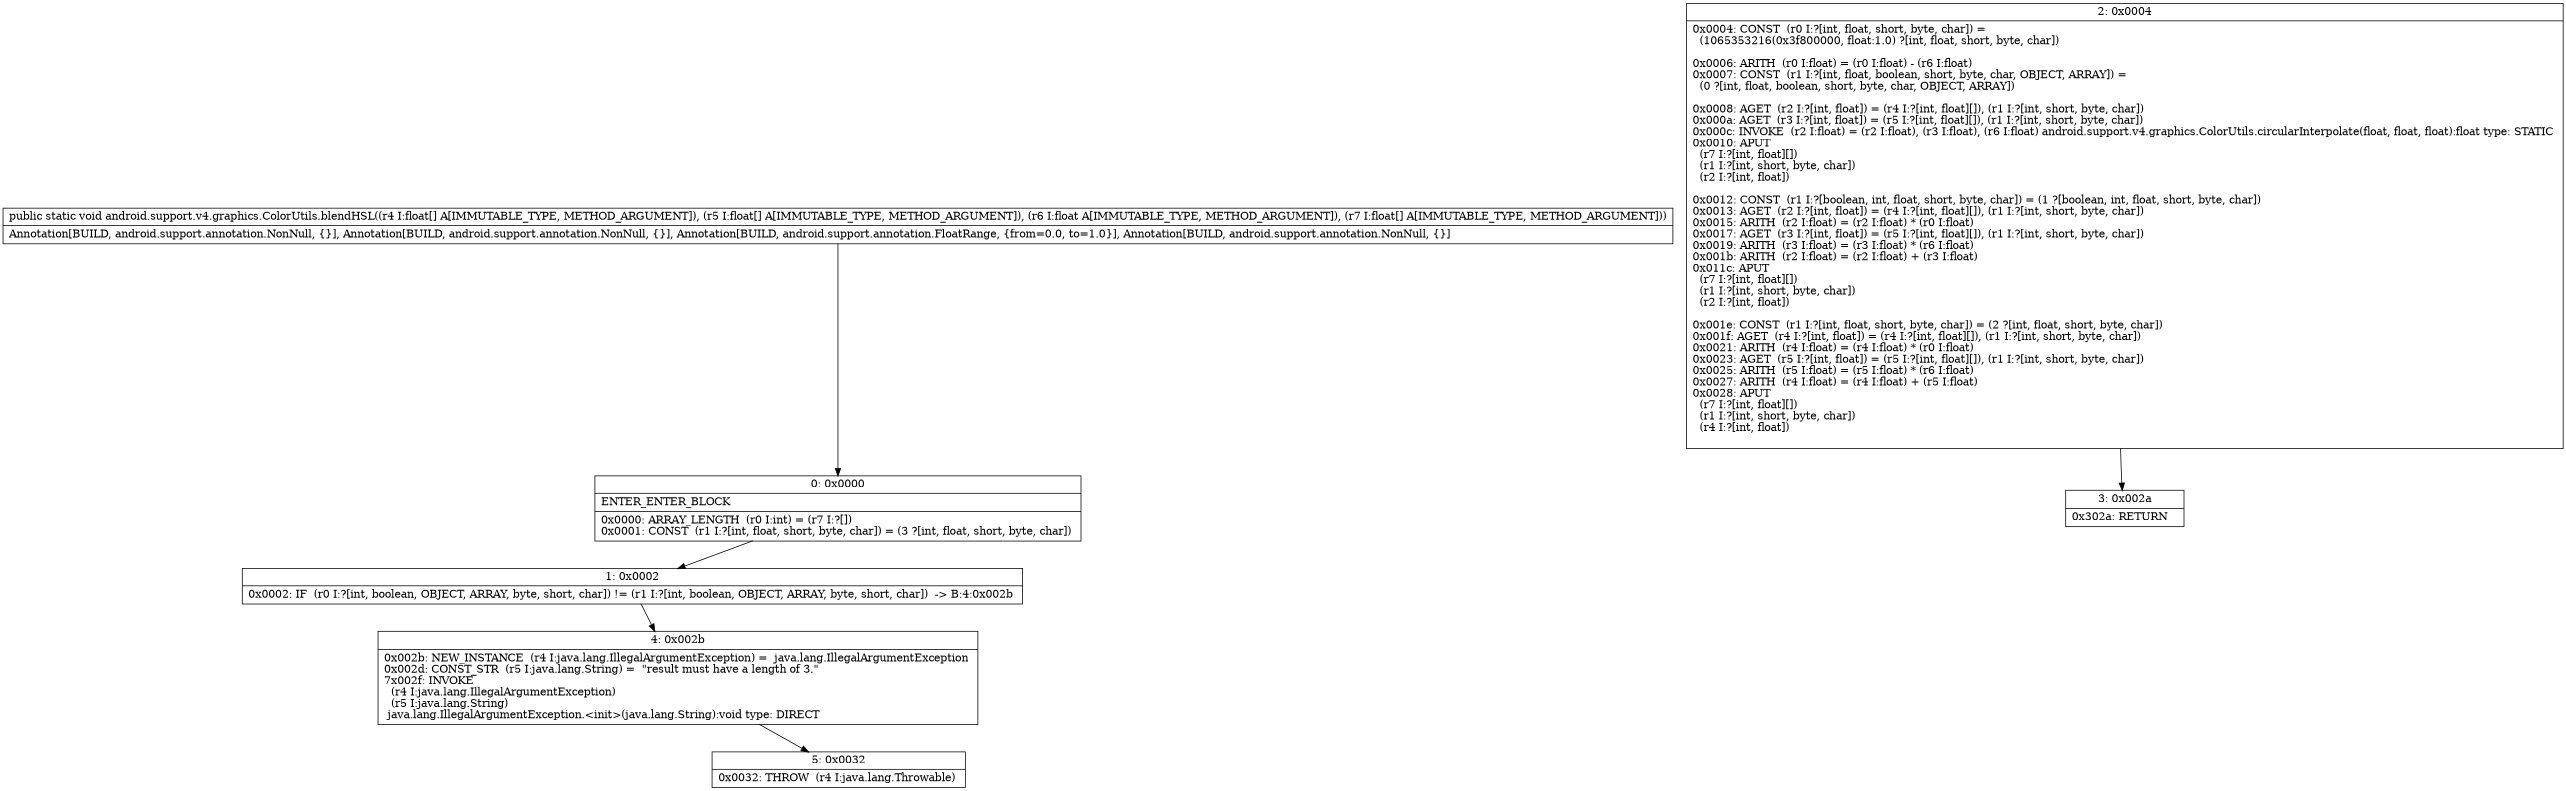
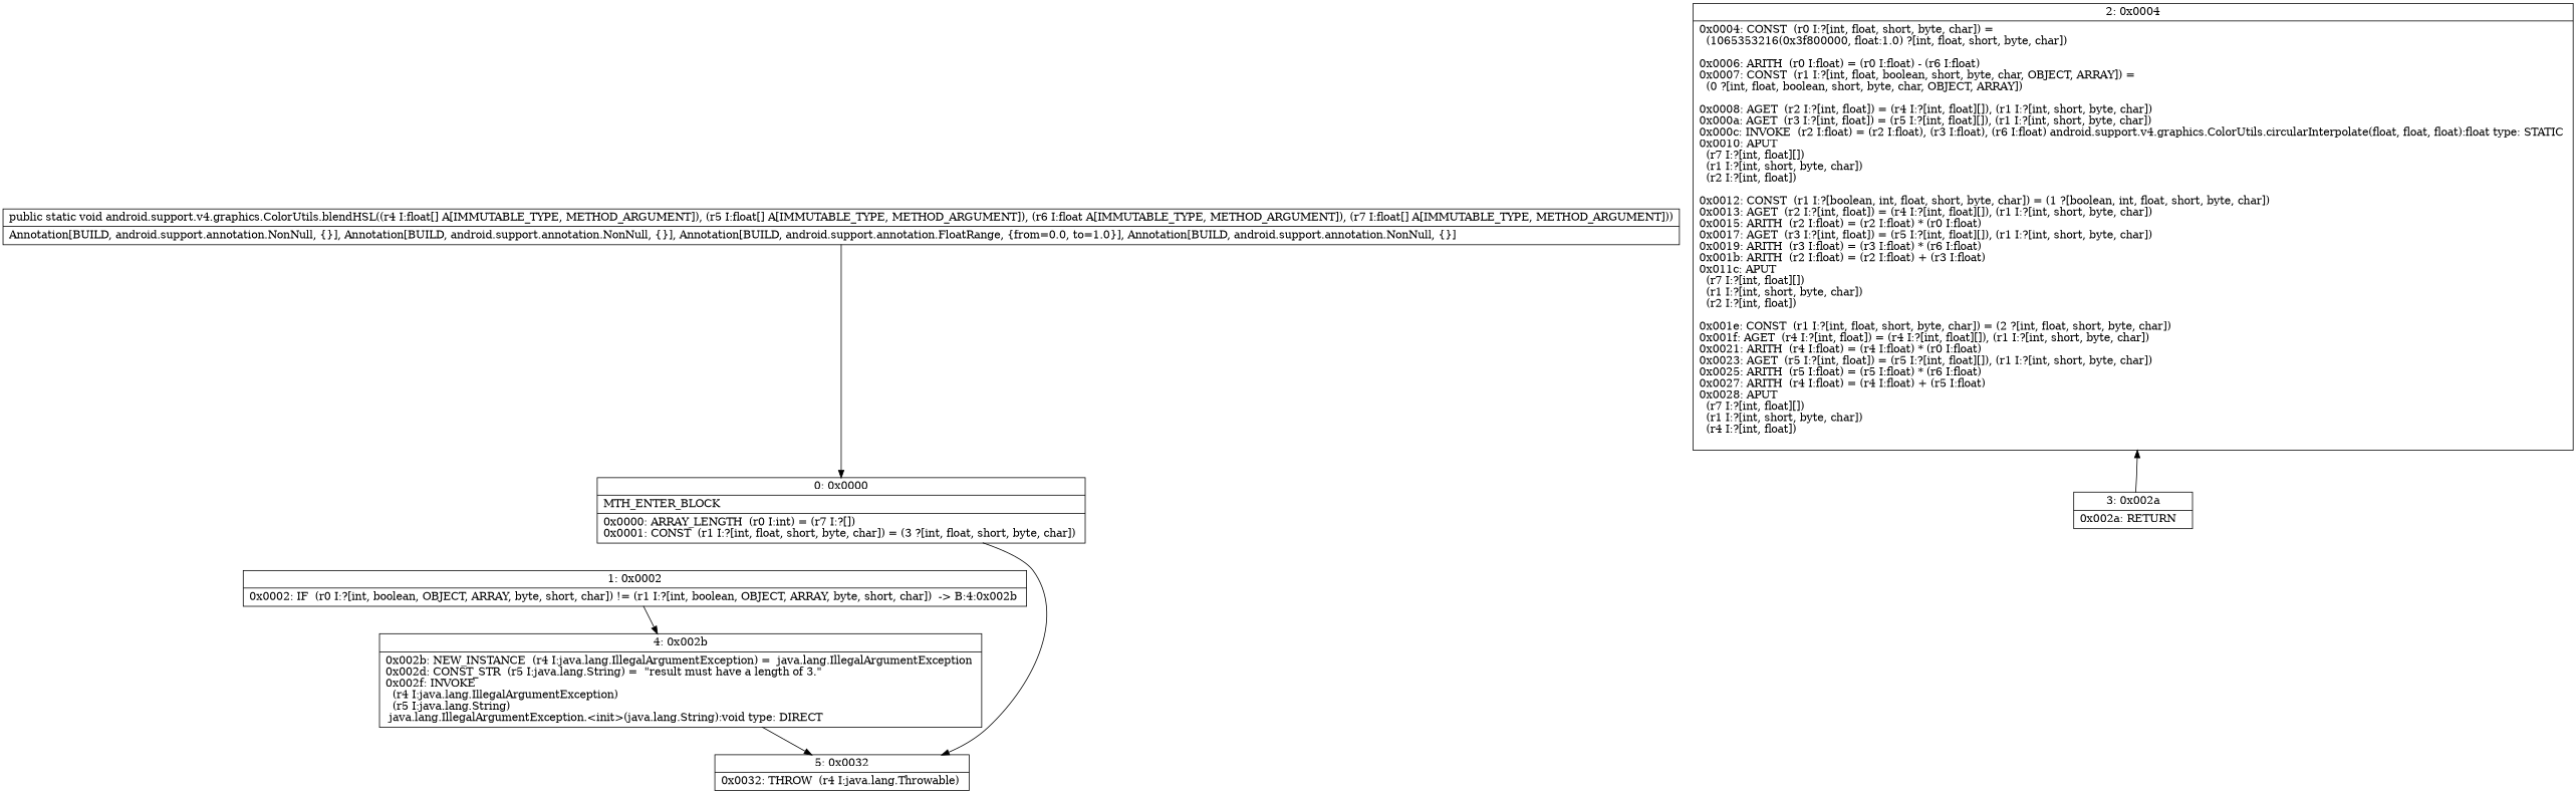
  digraph {
    node [shape=record]
-   n1 [label="{0\:\ 0x0000|ENTER_ENTER_BLOCK\l|0x0000: ARRAY_LENGTH  (r0 I:int) = (r7 I:?[]) \l0x0001: CONST  (r1 I:?[int, float, short, byte, char]) = (3 ?[int, float, short, byte, char]) \l}"]
+   n1 [label="{0\:\ 0x0000|MTH_ENTER_BLOCK\l|0x0000: ARRAY_LENGTH  (r0 I:int) = (r7 I:?[]) \l0x0001: CONST  (r1 I:?[int, float, short, byte, char]) = (3 ?[int, float, short, byte, char]) \l}"]
    n2 [label="{1\:\ 0x0002|0x0002: IF  (r0 I:?[int, boolean, OBJECT, ARRAY, byte, short, char]) != (r1 I:?[int, boolean, OBJECT, ARRAY, byte, short, char])  \-\> B:4:0x002b \l}"]
-   n3 [label="{4\:\ 0x002b|0x002b: NEW_INSTANCE  (r4 I:java.lang.IllegalArgumentException) =  java.lang.IllegalArgumentException \l0x002d: CONST_STR  (r5 I:java.lang.String) =  \"result must have a length of 3.\" \l7x002f: INVOKE  \l  (r4 I:java.lang.IllegalArgumentException)\l  (r5 I:java.lang.String)\l java.lang.IllegalArgumentException.\<init\>(java.lang.String):void type: DIRECT \l}"]
+   n3 [label="{4\:\ 0x002b|0x002b: NEW_INSTANCE  (r4 I:java.lang.IllegalArgumentException) =  java.lang.IllegalArgumentException \l0x002d: CONST_STR  (r5 I:java.lang.String) =  \"result must have a length of 3.\" \l0x002f: INVOKE  \l  (r4 I:java.lang.IllegalArgumentException)\l  (r5 I:java.lang.String)\l java.lang.IllegalArgumentException.\<init\>(java.lang.String):void type: DIRECT \l}"]
    n4 [label="{2\:\ 0x0004|0x0004: CONST  (r0 I:?[int, float, short, byte, char]) = \l  (1065353216(0x3f800000, float:1.0) ?[int, float, short, byte, char])\l \l0x0006: ARITH  (r0 I:float) = (r0 I:float) \- (r6 I:float) \l0x0007: CONST  (r1 I:?[int, float, boolean, short, byte, char, OBJECT, ARRAY]) = \l  (0 ?[int, float, boolean, short, byte, char, OBJECT, ARRAY])\l \l0x0008: AGET  (r2 I:?[int, float]) = (r4 I:?[int, float][]), (r1 I:?[int, short, byte, char]) \l0x000a: AGET  (r3 I:?[int, float]) = (r5 I:?[int, float][]), (r1 I:?[int, short, byte, char]) \l0x000c: INVOKE  (r2 I:float) = (r2 I:float), (r3 I:float), (r6 I:float) android.support.v4.graphics.ColorUtils.circularInterpolate(float, float, float):float type: STATIC \l0x0010: APUT  \l  (r7 I:?[int, float][])\l  (r1 I:?[int, short, byte, char])\l  (r2 I:?[int, float])\l \l0x0012: CONST  (r1 I:?[boolean, int, float, short, byte, char]) = (1 ?[boolean, int, float, short, byte, char]) \l0x0013: AGET  (r2 I:?[int, float]) = (r4 I:?[int, float][]), (r1 I:?[int, short, byte, char]) \l0x0015: ARITH  (r2 I:float) = (r2 I:float) * (r0 I:float) \l0x0017: AGET  (r3 I:?[int, float]) = (r5 I:?[int, float][]), (r1 I:?[int, short, byte, char]) \l0x0019: ARITH  (r3 I:float) = (r3 I:float) * (r6 I:float) \l0x001b: ARITH  (r2 I:float) = (r2 I:float) + (r3 I:float) \l0x011c: APUT  \l  (r7 I:?[int, float][])\l  (r1 I:?[int, short, byte, char])\l  (r2 I:?[int, float])\l \l0x001e: CONST  (r1 I:?[int, float, short, byte, char]) = (2 ?[int, float, short, byte, char]) \l0x001f: AGET  (r4 I:?[int, float]) = (r4 I:?[int, float][]), (r1 I:?[int, short, byte, char]) \l0x0021: ARITH  (r4 I:float) = (r4 I:float) * (r0 I:float) \l0x0023: AGET  (r5 I:?[int, float]) = (r5 I:?[int, float][]), (r1 I:?[int, short, byte, char]) \l0x0025: ARITH  (r5 I:float) = (r5 I:float) * (r6 I:float) \l0x0027: ARITH  (r4 I:float) = (r4 I:float) + (r5 I:float) \l0x0028: APUT  \l  (r7 I:?[int, float][])\l  (r1 I:?[int, short, byte, char])\l  (r4 I:?[int, float])\l \l}"]
-   n5 [label="{3\:\ 0x002a|0x302a: RETURN   \l}"]
+   n5 [label="{3\:\ 0x002a|0x002a: RETURN   \l}"]
    n6 [label="{5\:\ 0x0032|0x0032: THROW  (r4 I:java.lang.Throwable) \l}"]
    n7 [label="{public static void android.support.v4.graphics.ColorUtils.blendHSL((r4 I:float[] A[IMMUTABLE_TYPE, METHOD_ARGUMENT]), (r5 I:float[] A[IMMUTABLE_TYPE, METHOD_ARGUMENT]), (r6 I:float A[IMMUTABLE_TYPE, METHOD_ARGUMENT]), (r7 I:float[] A[IMMUTABLE_TYPE, METHOD_ARGUMENT]))  | Annotation[BUILD, android.support.annotation.NonNull, \{\}], Annotation[BUILD, android.support.annotation.NonNull, \{\}], Annotation[BUILD, android.support.annotation.FloatRange, \{from=0.0, to=1.0\}], Annotation[BUILD, android.support.annotation.NonNull, \{\}]\l}"]
-   n1 -> n2
+   n1 -> n6
    n2 -> n3
    n3 -> n6
-   n4 -> n5
+   n5 -> n4
    n7 -> n1
  }
